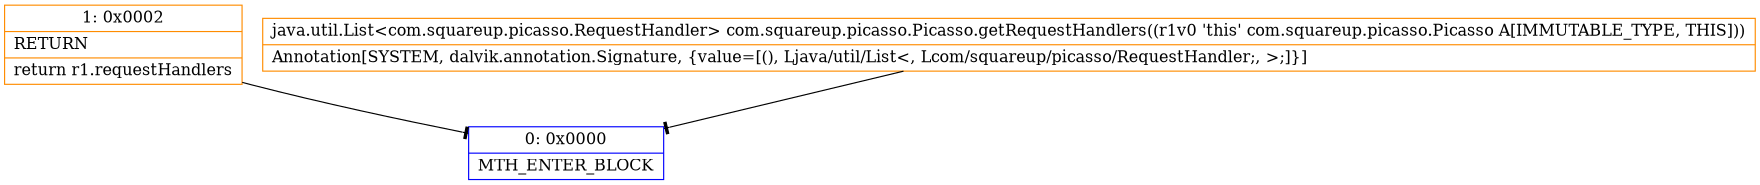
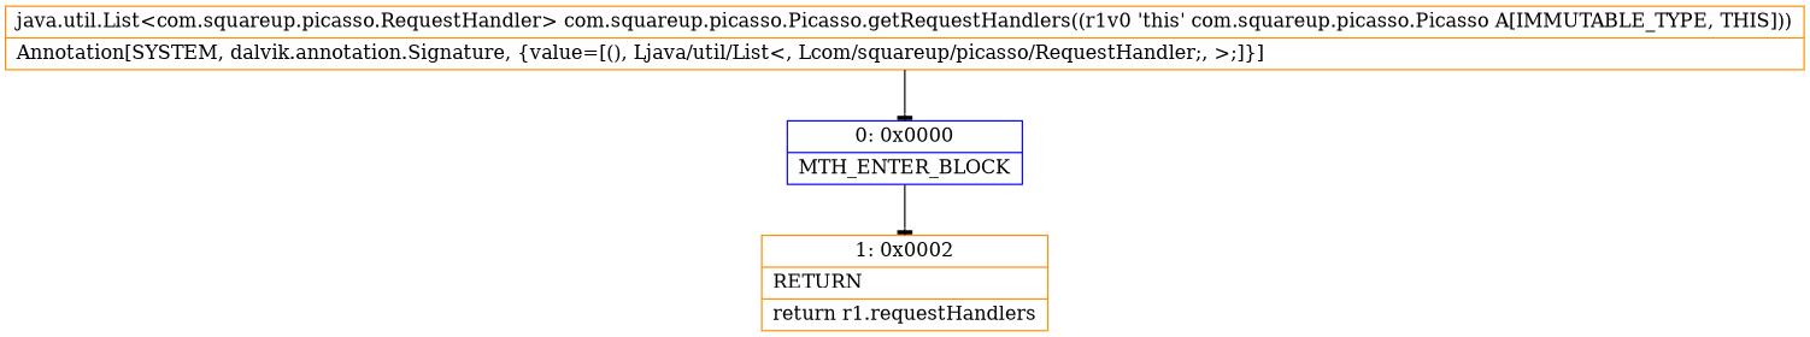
  digraph {
    node [shape=record color=darkorange]
    edge [arrowhead=tee]
    n1 [label="{0\:\ 0x0000|MTH_ENTER_BLOCK\l}" color=blue]
    n2 [label="{1\:\ 0x0002|RETURN\l|return r1.requestHandlers\l}"]
    n3 [label="{java.util.List\<com.squareup.picasso.RequestHandler\> com.squareup.picasso.Picasso.getRequestHandlers((r1v0 'this' com.squareup.picasso.Picasso A[IMMUTABLE_TYPE, THIS]))  | Annotation[SYSTEM, dalvik.annotation.Signature, \{value=[(), Ljava\/util\/List\<, Lcom\/squareup\/picasso\/RequestHandler;, \>;]\}]\l}"]
-   n2 -> n1
+   n1 -> n2
    n3 -> n1
  }
